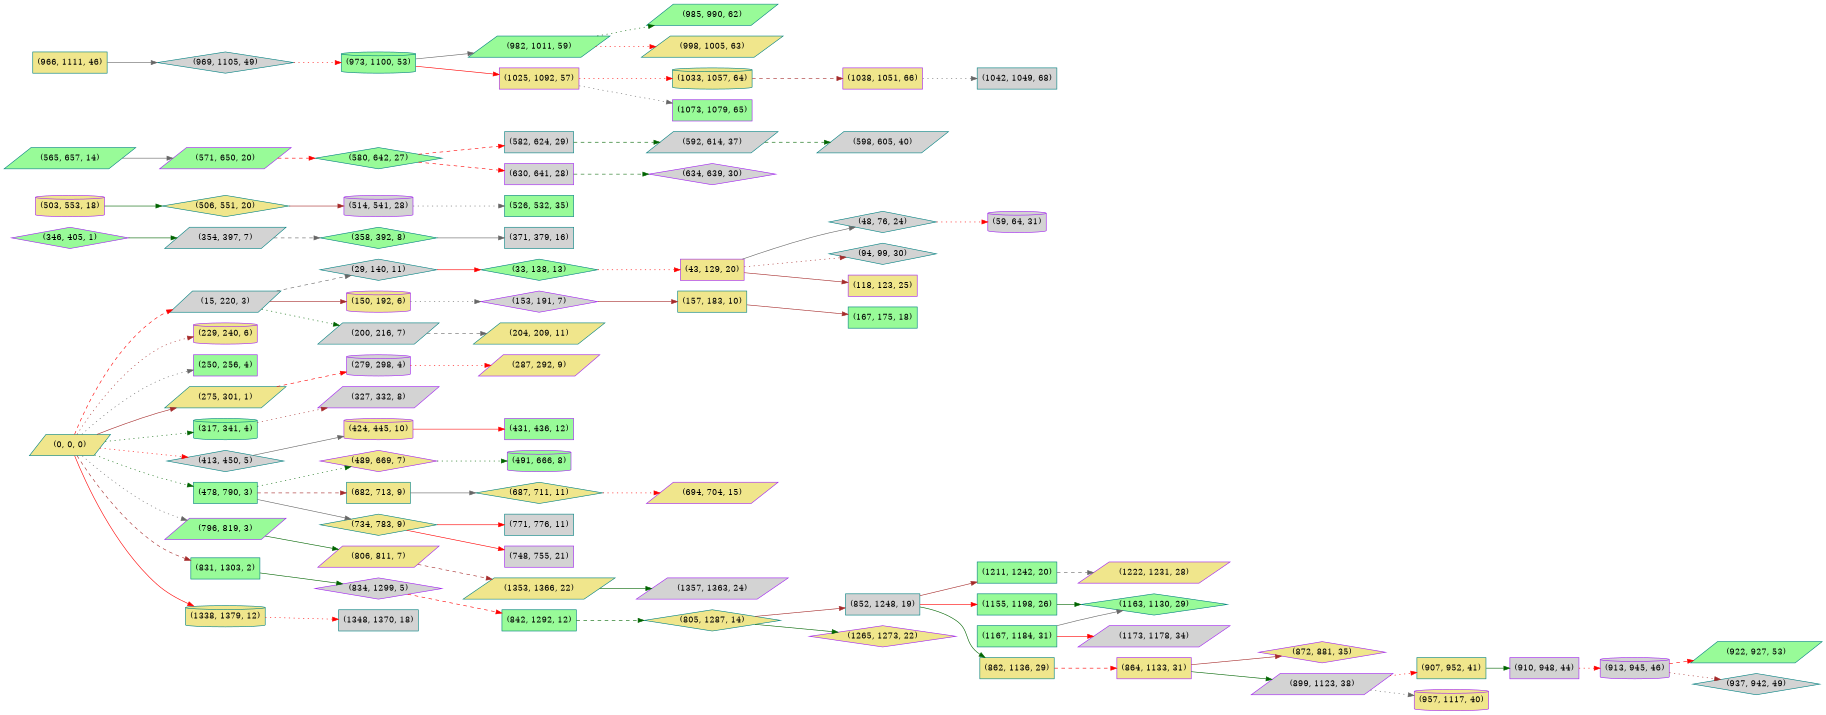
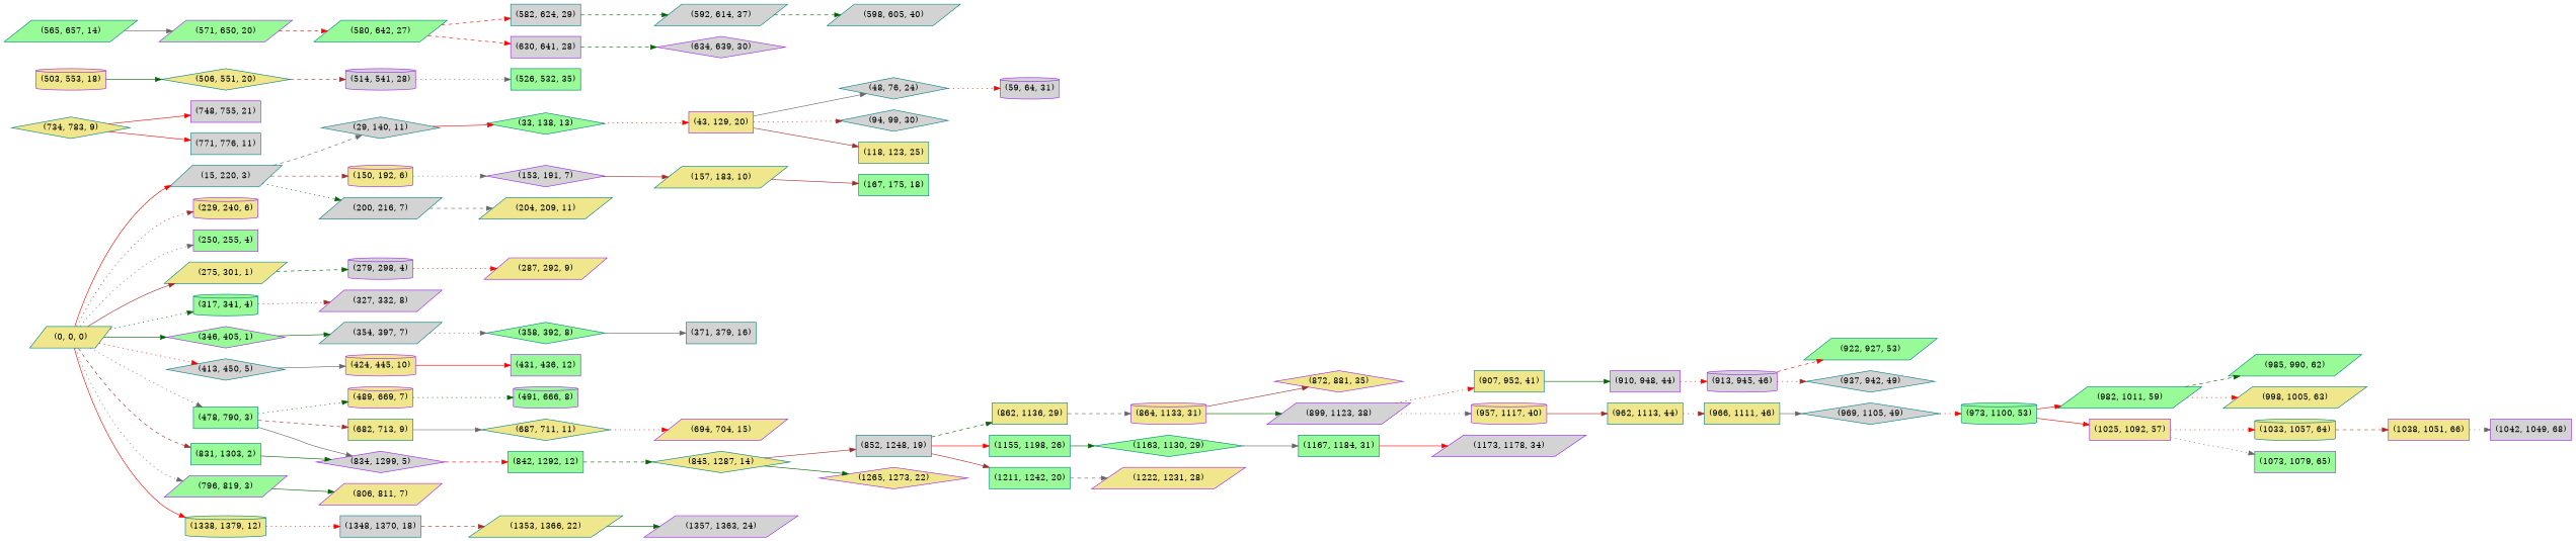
  digraph {
    rankdir=LR
    node [color=teal fillcolor=khaki shape=box style=filled]
    edge [color=red style=solid]
    "(0, 0, 0)" [shape=parallelogram]
    "(15, 220, 3)" [fillcolor=lightgrey shape=parallelogram]
    "(229, 240, 6)" [color=purple shape=cylinder]
-   "(250, 255, 4)" [color=purple fillcolor=palegreen label="(250, 256, 4)"]
+   "(250, 255, 4)" [color=purple fillcolor=palegreen]
    "(275, 301, 1)" [shape=parallelogram]
    "(317, 341, 4)" [fillcolor=palegreen shape=cylinder]
    "(346, 405, 1)" [color=purple fillcolor=palegreen shape=diamond]
    "(413, 450, 5)" [fillcolor=lightgrey shape=diamond]
    "(478, 790, 3)" [fillcolor=palegreen]
    "(796, 819, 3)" [color=purple fillcolor=palegreen shape=parallelogram]
    "(831, 1303, 2)" [fillcolor=palegreen]
    "(1338, 1379, 12)" [shape=cylinder]
    "(29, 140, 11)" [fillcolor=lightgrey shape=diamond]
    "(150, 192, 6)" [color=purple shape=cylinder]
    "(200, 216, 7)" [fillcolor=lightgrey shape=parallelogram]
    "(279, 298, 4)" [color=purple fillcolor=lightgrey shape=cylinder]
    "(327, 332, 8)" [color=purple fillcolor=lightgrey shape=parallelogram]
    "(354, 397, 7)" [fillcolor=lightgrey shape=parallelogram]
    "(424, 445, 10)" [color=purple shape=cylinder]
-   "(489, 669, 7)" [color=purple shape=diamond]
+   "(489, 669, 7)" [color=purple shape=cylinder]
    "(682, 713, 9)"
    "(734, 783, 9)" [shape=diamond]
    "(806, 811, 7)" [color=purple shape=parallelogram]
    "(834, 1299, 5)" [color=purple fillcolor=lightgrey shape=diamond]
    "(1348, 1370, 18)" [fillcolor=lightgrey]
    "(33, 138, 13)" [fillcolor=palegreen shape=diamond]
    "(153, 191, 7)" [color=purple fillcolor=lightgrey shape=diamond]
    "(204, 209, 11)" [shape=parallelogram]
    "(43, 129, 20)" [color=purple]
    "(48, 76, 24)" [fillcolor=lightgrey shape=diamond]
    "(94, 99, 30)" [fillcolor=lightgrey shape=diamond]
-   "(118, 123, 25)" [color=purple]
+   "(118, 123, 25)"
    "(59, 64, 31)" [color=purple fillcolor=lightgrey shape=cylinder]
-   "(157, 183, 10)"
+   "(157, 183, 10)" [shape=parallelogram]
    "(167, 175, 18)" [fillcolor=palegreen]
    "(287, 292, 9)" [color=purple shape=parallelogram]
    "(358, 392, 8)" [fillcolor=palegreen shape=diamond]
    "(371, 379, 16)" [fillcolor=lightgrey]
    "(431, 436, 12)" [color=purple fillcolor=palegreen]
    "(491, 666, 8)" [color=purple fillcolor=palegreen shape=cylinder]
    "(687, 711, 11)" [shape=diamond]
    "(748, 755, 21)" [color=purple fillcolor=lightgrey]
    "(771, 776, 11)" [fillcolor=lightgrey]
    "(503, 553, 18)" [color=purple shape=cylinder]
    "(506, 551, 20)" [shape=diamond]
    "(565, 657, 14)" [fillcolor=palegreen shape=parallelogram]
    "(571, 650, 20)" [color=purple fillcolor=palegreen shape=parallelogram]
    "(514, 541, 28)" [color=purple fillcolor=lightgrey shape=cylinder]
    "(526, 532, 35)" [fillcolor=palegreen]
-   "(580, 642, 27)" [fillcolor=palegreen shape=diamond]
+   "(580, 642, 27)" [fillcolor=palegreen shape=parallelogram]
    "(582, 624, 29)" [fillcolor=lightgrey]
    "(630, 641, 28)" [color=purple fillcolor=lightgrey]
    "(592, 614, 37)" [fillcolor=lightgrey shape=parallelogram]
    "(634, 639, 30)" [color=purple fillcolor=lightgrey shape=diamond]
    "(598, 605, 40)" [fillcolor=lightgrey shape=parallelogram]
    "(694, 704, 15)" [color=purple shape=parallelogram]
    "(842, 1292, 12)" [fillcolor=palegreen]
-   "(845, 1287, 14)" [shape=diamond label="(805, 1287, 14)"]
+   "(845, 1287, 14)" [shape=diamond]
    "(852, 1248, 19)" [fillcolor=lightgrey]
    "(1265, 1273, 22)" [color=purple shape=diamond]
    "(862, 1136, 29)"
    "(1155, 1198, 26)" [fillcolor=palegreen]
    "(1211, 1242, 20)" [fillcolor=palegreen]
-   "(864, 1133, 31)" [color=purple]
+   "(864, 1133, 31)" [color=purple shape=cylinder]
    n65 [fillcolor=palegreen label="(1163, 1130, 29)" shape=diamond]
    "(1222, 1231, 28)" [color=purple shape=parallelogram]
    "(872, 881, 35)" [color=purple shape=diamond]
    "(899, 1123, 38)" [color=purple fillcolor=lightgrey shape=parallelogram]
    "(907, 952, 41)"
    "(957, 1117, 40)" [color=purple shape=cylinder]
    "(910, 948, 44)" [color=purple fillcolor=lightgrey]
+   "(962, 1113, 44)"
    "(913, 945, 46)" [color=purple fillcolor=lightgrey shape=cylinder]
    "(922, 927, 53)" [fillcolor=palegreen shape=parallelogram]
    "(937, 942, 49)" [fillcolor=lightgrey shape=diamond]
    "(966, 1111, 46)"
    "(969, 1105, 49)" [fillcolor=lightgrey shape=diamond]
    "(973, 1100, 53)" [fillcolor=palegreen shape=cylinder]
    "(982, 1011, 59)" [fillcolor=palegreen shape=parallelogram]
    "(1025, 1092, 57)" [color=purple]
    "(985, 990, 62)" [fillcolor=palegreen shape=parallelogram]
    "(998, 1005, 63)" [shape=parallelogram]
    "(1033, 1057, 64)" [shape=cylinder]
    "(1073, 1079, 65)" [color=purple fillcolor=palegreen]
    "(1038, 1051, 66)" [color=purple]
-   "(1042, 1049, 68)" [fillcolor=lightgrey]
+   "(1042, 1049, 68)" [color=purple fillcolor=lightgrey]
    "(1167, 1184, 31)" [fillcolor=palegreen]
    "(1173, 1178, 34)" [color=purple fillcolor=lightgrey shape=parallelogram]
    "(1353, 1366, 22)" [shape=parallelogram]
    "(1357, 1363, 24)" [color=purple fillcolor=lightgrey shape=parallelogram]
-   "(0, 0, 0)" -> "(15, 220, 3)" [style=dashed]
+   "(0, 0, 0)" -> "(15, 220, 3)"
    "(0, 0, 0)" -> "(229, 240, 6)" [color=brown style=dotted]
    "(0, 0, 0)" -> "(250, 255, 4)" [color=gray40 style=dotted]
    "(0, 0, 0)" -> "(275, 301, 1)" [color=brown]
    "(0, 0, 0)" -> "(317, 341, 4)" [color=darkgreen style=dotted]
+   "(0, 0, 0)" -> "(346, 405, 1)" [color=darkgreen]
    "(0, 0, 0)" -> "(413, 450, 5)" [style=dotted]
-   "(0, 0, 0)" -> "(478, 790, 3)" [color=darkgreen style=dotted]
+   "(0, 0, 0)" -> "(478, 790, 3)" [color=gray40 style=dotted]
    "(0, 0, 0)" -> "(796, 819, 3)" [color=gray40 style=dotted]
    "(0, 0, 0)" -> "(831, 1303, 2)" [color=brown style=dashed]
    "(0, 0, 0)" -> "(1338, 1379, 12)"
    "(15, 220, 3)" -> "(29, 140, 11)" [color=gray40 style=dashed]
-   "(15, 220, 3)" -> "(150, 192, 6)" [color=brown]
+   "(15, 220, 3)" -> "(150, 192, 6)" [color=brown style=dashed]
    "(15, 220, 3)" -> "(200, 216, 7)" [color=darkgreen style=dotted]
-   "(275, 301, 1)" -> "(279, 298, 4)" [style=dashed]
+   "(275, 301, 1)" -> "(279, 298, 4)" [color=darkgreen style=dashed]
    "(317, 341, 4)" -> "(327, 332, 8)" [color=brown style=dotted]
    "(346, 405, 1)" -> "(354, 397, 7)" [color=darkgreen]
    "(413, 450, 5)" -> "(424, 445, 10)" [color=gray40]
    "(478, 790, 3)" -> "(489, 669, 7)" [color=darkgreen style=dotted]
    "(478, 790, 3)" -> "(682, 713, 9)" [color=brown style=dashed]
-   "(478, 790, 3)" -> "(734, 783, 9)" [color=gray40]
+   "(478, 790, 3)" -> "(834, 1299, 5)" [color=gray40]
    "(796, 819, 3)" -> "(806, 811, 7)" [color=darkgreen]
    "(831, 1303, 2)" -> "(834, 1299, 5)" [color=darkgreen]
    "(1338, 1379, 12)" -> "(1348, 1370, 18)" [style=dotted]
    "(29, 140, 11)" -> "(33, 138, 13)"
    "(150, 192, 6)" -> "(153, 191, 7)" [color=gray40 style=dotted]
    "(200, 216, 7)" -> "(204, 209, 11)" [color=gray40 style=dashed]
    "(279, 298, 4)" -> "(287, 292, 9)" [style=dotted]
-   "(354, 397, 7)" -> "(358, 392, 8)" [color=gray40 style=dashed]
+   "(354, 397, 7)" -> "(358, 392, 8)" [color=gray40 style=dotted]
    "(424, 445, 10)" -> "(431, 436, 12)"
    "(489, 669, 7)" -> "(491, 666, 8)" [color=darkgreen style=dotted]
    "(682, 713, 9)" -> "(687, 711, 11)" [color=gray40]
    "(734, 783, 9)" -> "(748, 755, 21)"
    "(734, 783, 9)" -> "(771, 776, 11)"
    "(834, 1299, 5)" -> "(842, 1292, 12)" [style=dashed]
-   "(806, 811, 7)" -> "(1353, 1366, 22)" [color=brown style=dashed]
+   "(1348, 1370, 18)" -> "(1353, 1366, 22)" [color=brown style=dashed]
    "(33, 138, 13)" -> "(43, 129, 20)" [style=dotted]
    "(153, 191, 7)" -> "(157, 183, 10)" [color=brown]
    "(43, 129, 20)" -> "(48, 76, 24)" [color=gray40]
    "(43, 129, 20)" -> "(94, 99, 30)" [color=brown style=dotted]
    "(43, 129, 20)" -> "(118, 123, 25)" [color=brown]
    "(48, 76, 24)" -> "(59, 64, 31)" [style=dotted]
    "(157, 183, 10)" -> "(167, 175, 18)" [color=brown]
    "(358, 392, 8)" -> "(371, 379, 16)" [color=gray40]
    "(687, 711, 11)" -> "(694, 704, 15)" [style=dotted]
    "(503, 553, 18)" -> "(506, 551, 20)" [color=darkgreen]
-   "(506, 551, 20)" -> "(514, 541, 28)" [color=brown]
+   "(506, 551, 20)" -> "(514, 541, 28)" [color=brown style=dashed]
    "(565, 657, 14)" -> "(571, 650, 20)" [color=gray40]
    "(571, 650, 20)" -> "(580, 642, 27)" [style=dashed]
    "(514, 541, 28)" -> "(526, 532, 35)" [color=gray40 style=dotted]
    "(580, 642, 27)" -> "(582, 624, 29)" [style=dashed]
    "(580, 642, 27)" -> "(630, 641, 28)" [style=dashed]
    "(582, 624, 29)" -> "(592, 614, 37)" [color=darkgreen style=dashed]
    "(630, 641, 28)" -> "(634, 639, 30)" [color=darkgreen style=dashed]
    "(592, 614, 37)" -> "(598, 605, 40)" [color=darkgreen style=dashed]
    "(842, 1292, 12)" -> "(845, 1287, 14)" [color=darkgreen style=dashed]
    "(845, 1287, 14)" -> "(852, 1248, 19)" [color=brown]
    "(845, 1287, 14)" -> "(1265, 1273, 22)" [color=darkgreen]
-   "(852, 1248, 19)" -> "(862, 1136, 29)" [color=darkgreen]
+   "(852, 1248, 19)" -> "(862, 1136, 29)" [color=darkgreen style=dashed]
    "(852, 1248, 19)" -> "(1155, 1198, 26)"
    "(852, 1248, 19)" -> "(1211, 1242, 20)" [color=brown]
-   "(862, 1136, 29)" -> "(864, 1133, 31)" [style=dashed]
+   "(862, 1136, 29)" -> "(864, 1133, 31)" [color=gray40 style=dashed]
    "(1155, 1198, 26)" -> n65 [color=darkgreen]
    "(1211, 1242, 20)" -> "(1222, 1231, 28)" [color=gray40 style=dashed]
    "(864, 1133, 31)" -> "(872, 881, 35)" [color=brown]
    "(864, 1133, 31)" -> "(899, 1123, 38)" [color=darkgreen]
-   "(1167, 1184, 31)" -> n65 [color=gray40]
+   n65 -> "(1167, 1184, 31)" [color=gray40]
    "(899, 1123, 38)" -> "(907, 952, 41)" [style=dotted]
    "(899, 1123, 38)" -> "(957, 1117, 40)" [color=gray40 style=dotted]
    "(907, 952, 41)" -> "(910, 948, 44)" [color=darkgreen]
+   "(957, 1117, 40)" -> "(962, 1113, 44)" [color=brown]
    "(910, 948, 44)" -> "(913, 945, 46)" [style=dotted]
+   "(962, 1113, 44)" -> "(966, 1111, 46)" [color=brown style=dotted]
    "(913, 945, 46)" -> "(922, 927, 53)" [style=dashed]
    "(913, 945, 46)" -> "(937, 942, 49)" [color=brown style=dotted]
    "(966, 1111, 46)" -> "(969, 1105, 49)" [color=gray40]
    "(969, 1105, 49)" -> "(973, 1100, 53)" [style=dotted]
-   "(973, 1100, 53)" -> "(982, 1011, 59)" [color=gray40]
+   "(973, 1100, 53)" -> "(982, 1011, 59)"
    "(973, 1100, 53)" -> "(1025, 1092, 57)"
-   "(982, 1011, 59)" -> "(985, 990, 62)" [color=darkgreen style=dotted]
+   "(982, 1011, 59)" -> "(985, 990, 62)" [color=darkgreen style=dashed]
    "(982, 1011, 59)" -> "(998, 1005, 63)" [style=dotted]
    "(1025, 1092, 57)" -> "(1033, 1057, 64)" [style=dotted]
    "(1025, 1092, 57)" -> "(1073, 1079, 65)" [color=gray40 style=dotted]
    "(1033, 1057, 64)" -> "(1038, 1051, 66)" [color=brown style=dashed]
    "(1038, 1051, 66)" -> "(1042, 1049, 68)" [color=gray40 style=dotted]
    "(1167, 1184, 31)" -> "(1173, 1178, 34)"
    "(1353, 1366, 22)" -> "(1357, 1363, 24)" [color=darkgreen]
  }
